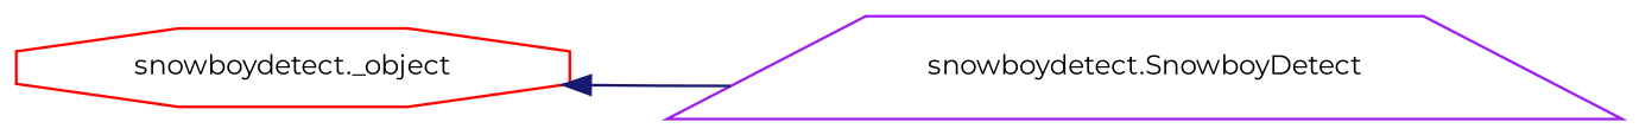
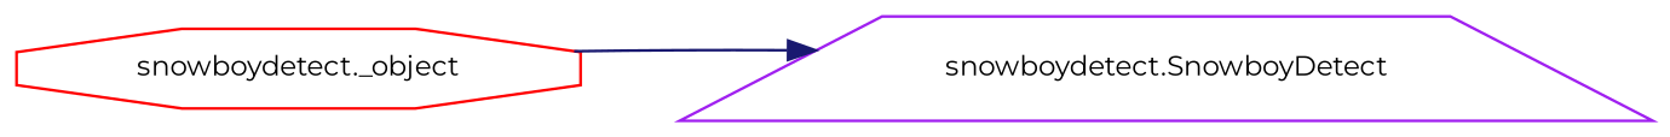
  digraph {
    rankdir=LR
    fontname=Montserrat
    node [fillcolor=white fontname=Montserrat fontsize=10 style=filled]
    n1 [color=red height=0.2 label="snowboydetect._object" shape=octagon width=0.4]
    n2 [color=purple height=0.2 label="snowboydetect.SnowboyDetect" shape=trapezium width=0.4]
-   n1 -> n2 [color=midnightblue dir=back fontname=Montserrat fontsize=10 labelfontname=Helvetica labelfontsize=10 style=solid]
+   n2 -> n1 [color=midnightblue dir=back fontname=Montserrat fontsize=10 labelfontname=Helvetica labelfontsize=10 style=solid]
  }
